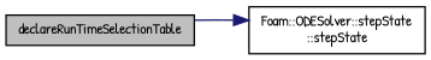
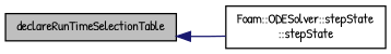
  digraph {
    rankdir=LR
    fontname="Patrick Hand"
    node [color=black fontname="Patrick Hand" fontsize=10 shape=record]
    n1 [fillcolor=grey75 fontcolor=black height=0.2 label=declareRunTimeSelectionTable style=filled width=0.4]
    n2 [height=0.2 label="Foam::ODESolver::stepState\l::stepState" width=0.4]
-   n2 -> n1 [color=midnightblue dir=back fontname="Patrick Hand" fontsize=10 labelfontname=FreeSans labelfontsize=10 style=solid]
+   n1 -> n2 [color=midnightblue dir=back fontname="Patrick Hand" fontsize=10 labelfontname=FreeSans labelfontsize=10 style=solid]
  }
